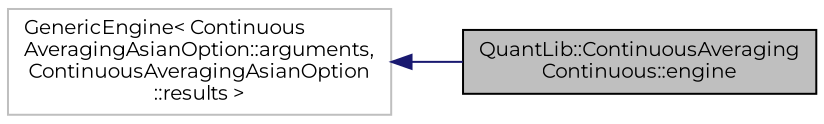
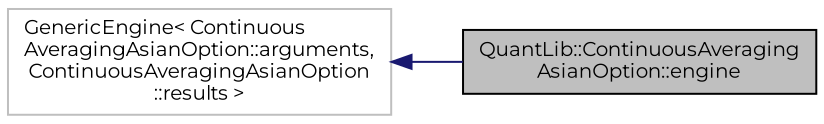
  digraph {
    rankdir=LR
    fontname=Montserrat
    node [fontname=Montserrat fontsize=10 shape=record style=filled]
-   n1 [color=black fillcolor=grey75 fontcolor=black height=0.2 label="QuantLib::ContinuousAveraging\lContinuous::engine" width=0.4]
+   n1 [color=black fillcolor=grey75 fontcolor=black height=0.2 label="QuantLib::ContinuousAveraging\lAsianOption::engine" width=0.4]
    n2 [color=grey75 fillcolor=white height=0.2 label="GenericEngine\< Continuous\lAveragingAsianOption::arguments,\l ContinuousAveragingAsianOption\l::results \>" width=0.4]
    n2 -> n1 [color=midnightblue dir=back fontname=Montserrat fontsize=10 labelfontname=Helvetica labelfontsize=10 style=solid]
  }
